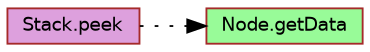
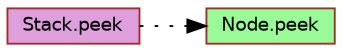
  digraph {
    rankdir=LR
    node [color=brown fontname=Helvetica fontsize=10 shape=record style=filled]
    n1 [fillcolor=plum fontcolor=black height=0.2 label="Stack.peek" width=0.4]
-   n2 [fillcolor=palegreen height=0.2 label="Node.getData" width=0.4]
+   n2 [fillcolor=palegreen height=0.2 label="Node.peek" width=0.4]
    n1 -> n2 [color=black fontname=Helvetica fontsize=10 labelfontname=Helvetica labelfontsize=10 style=dotted]
  }
